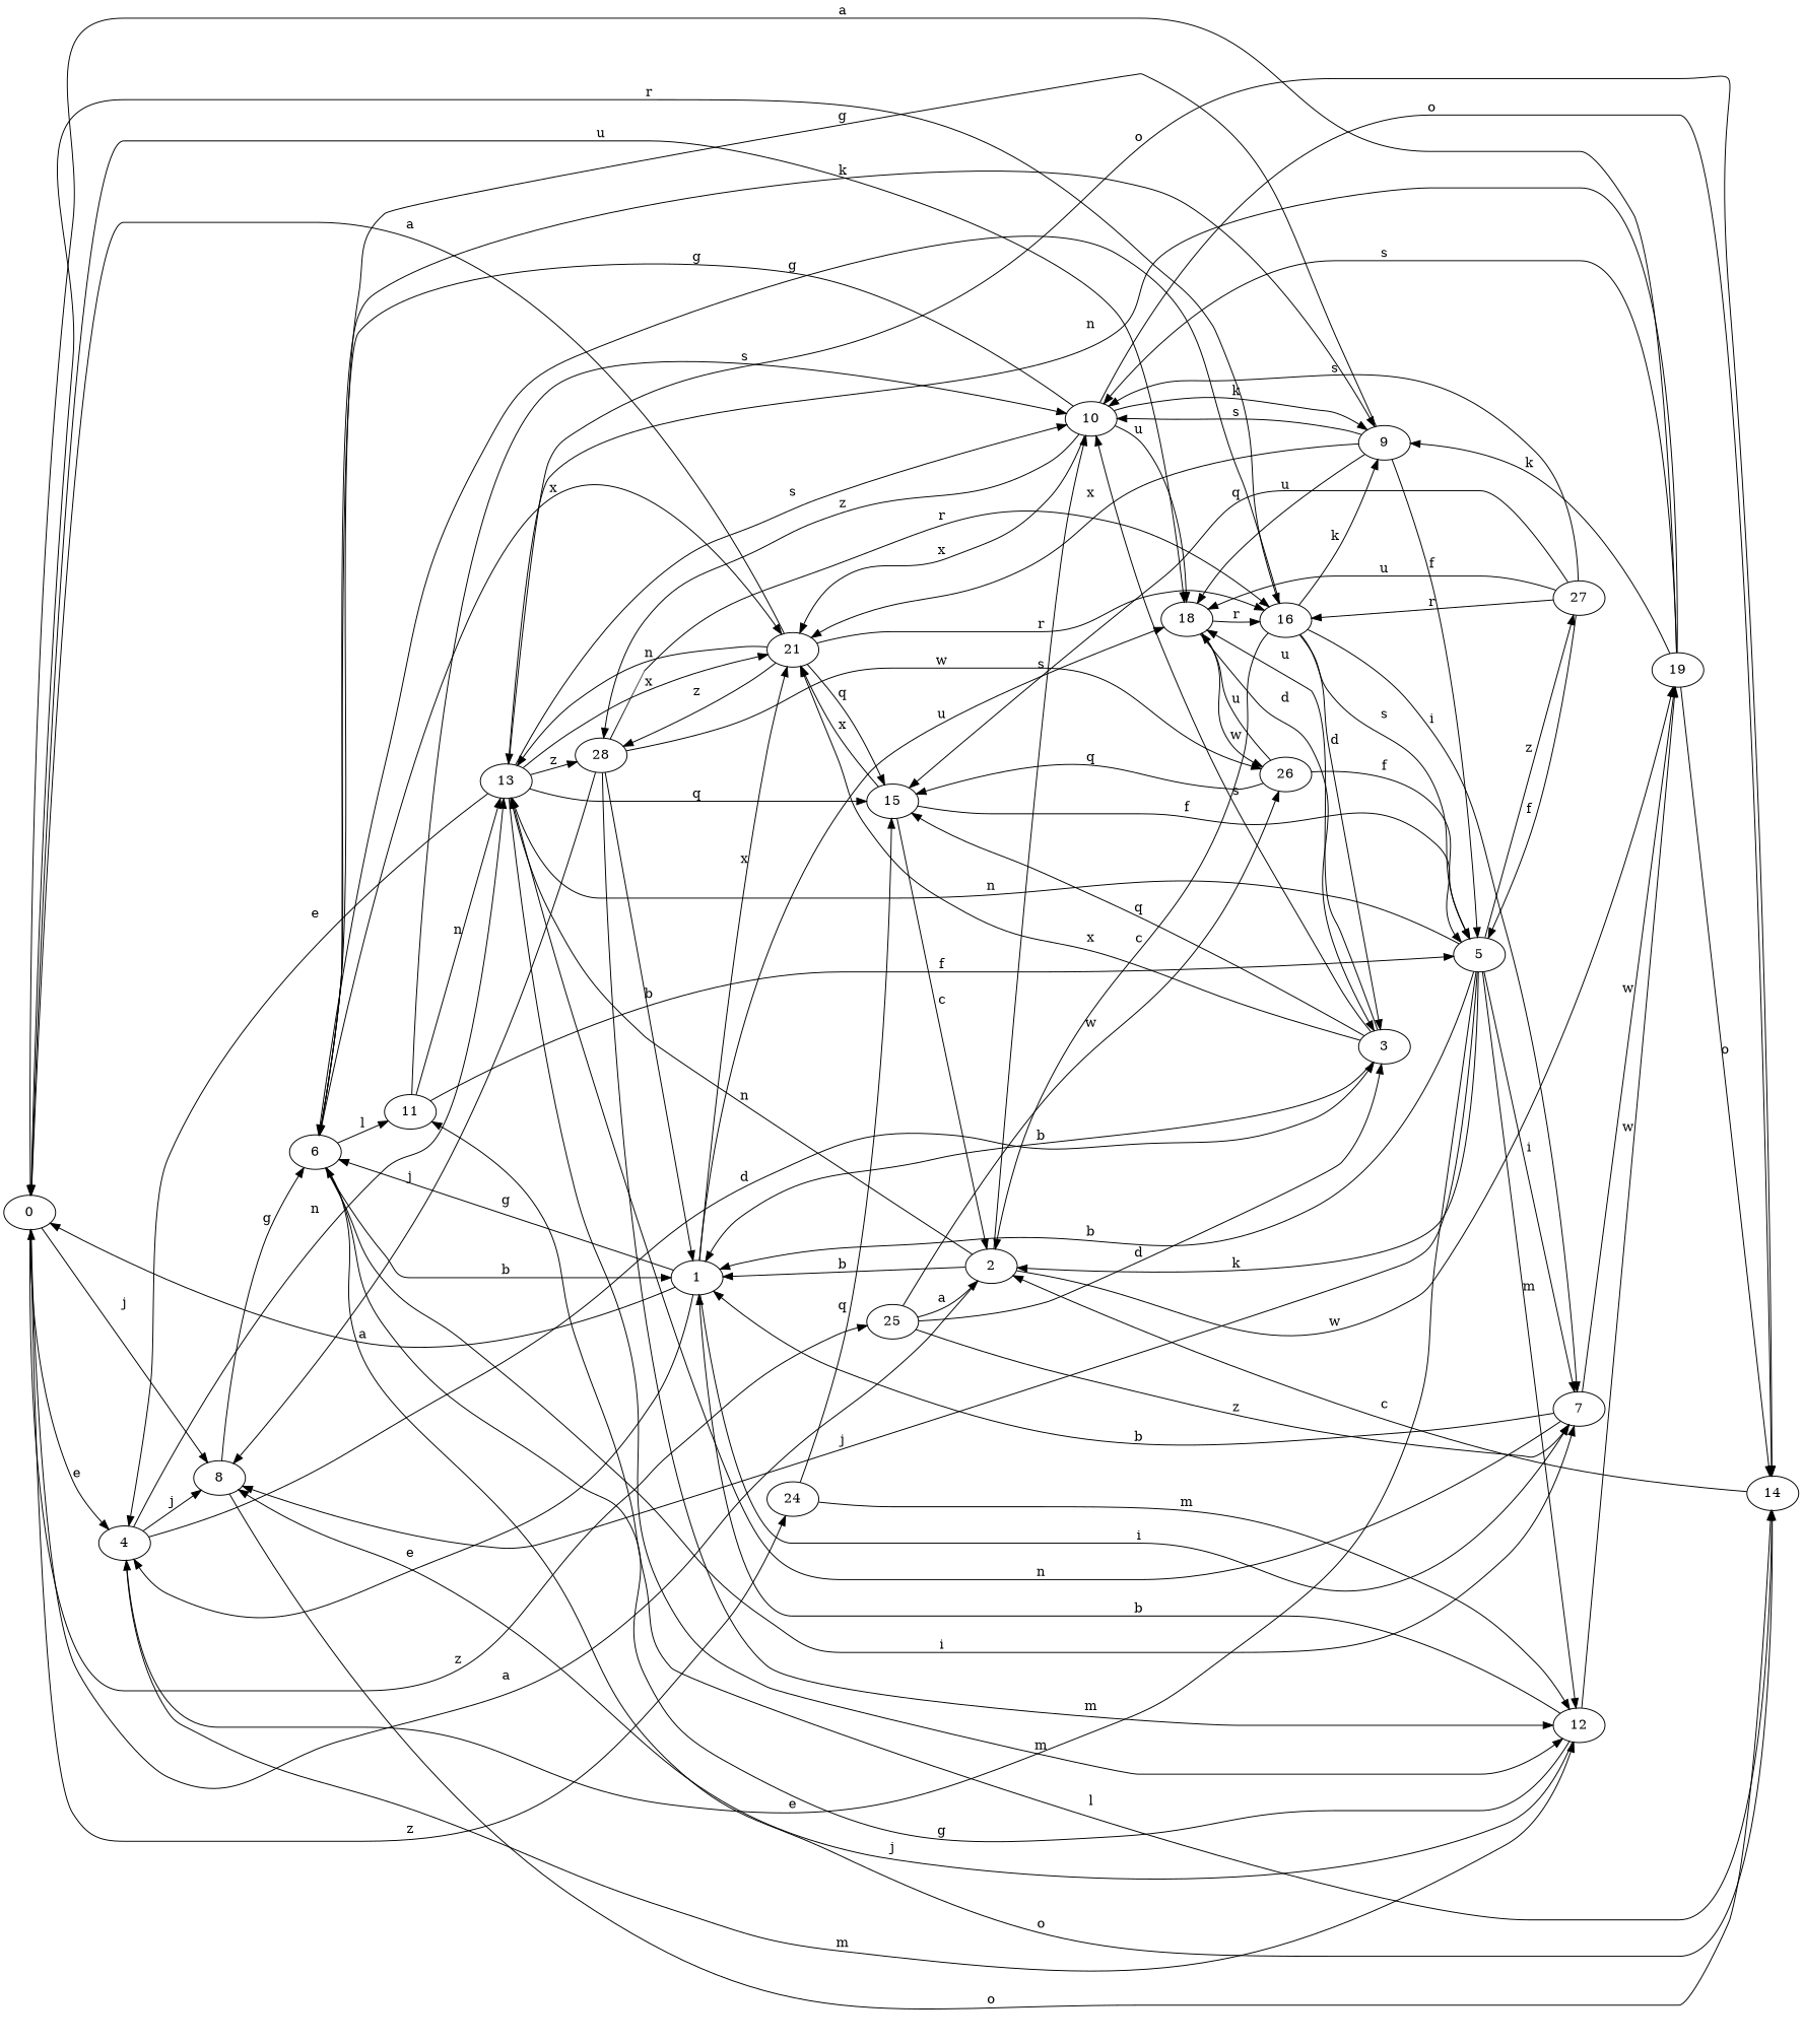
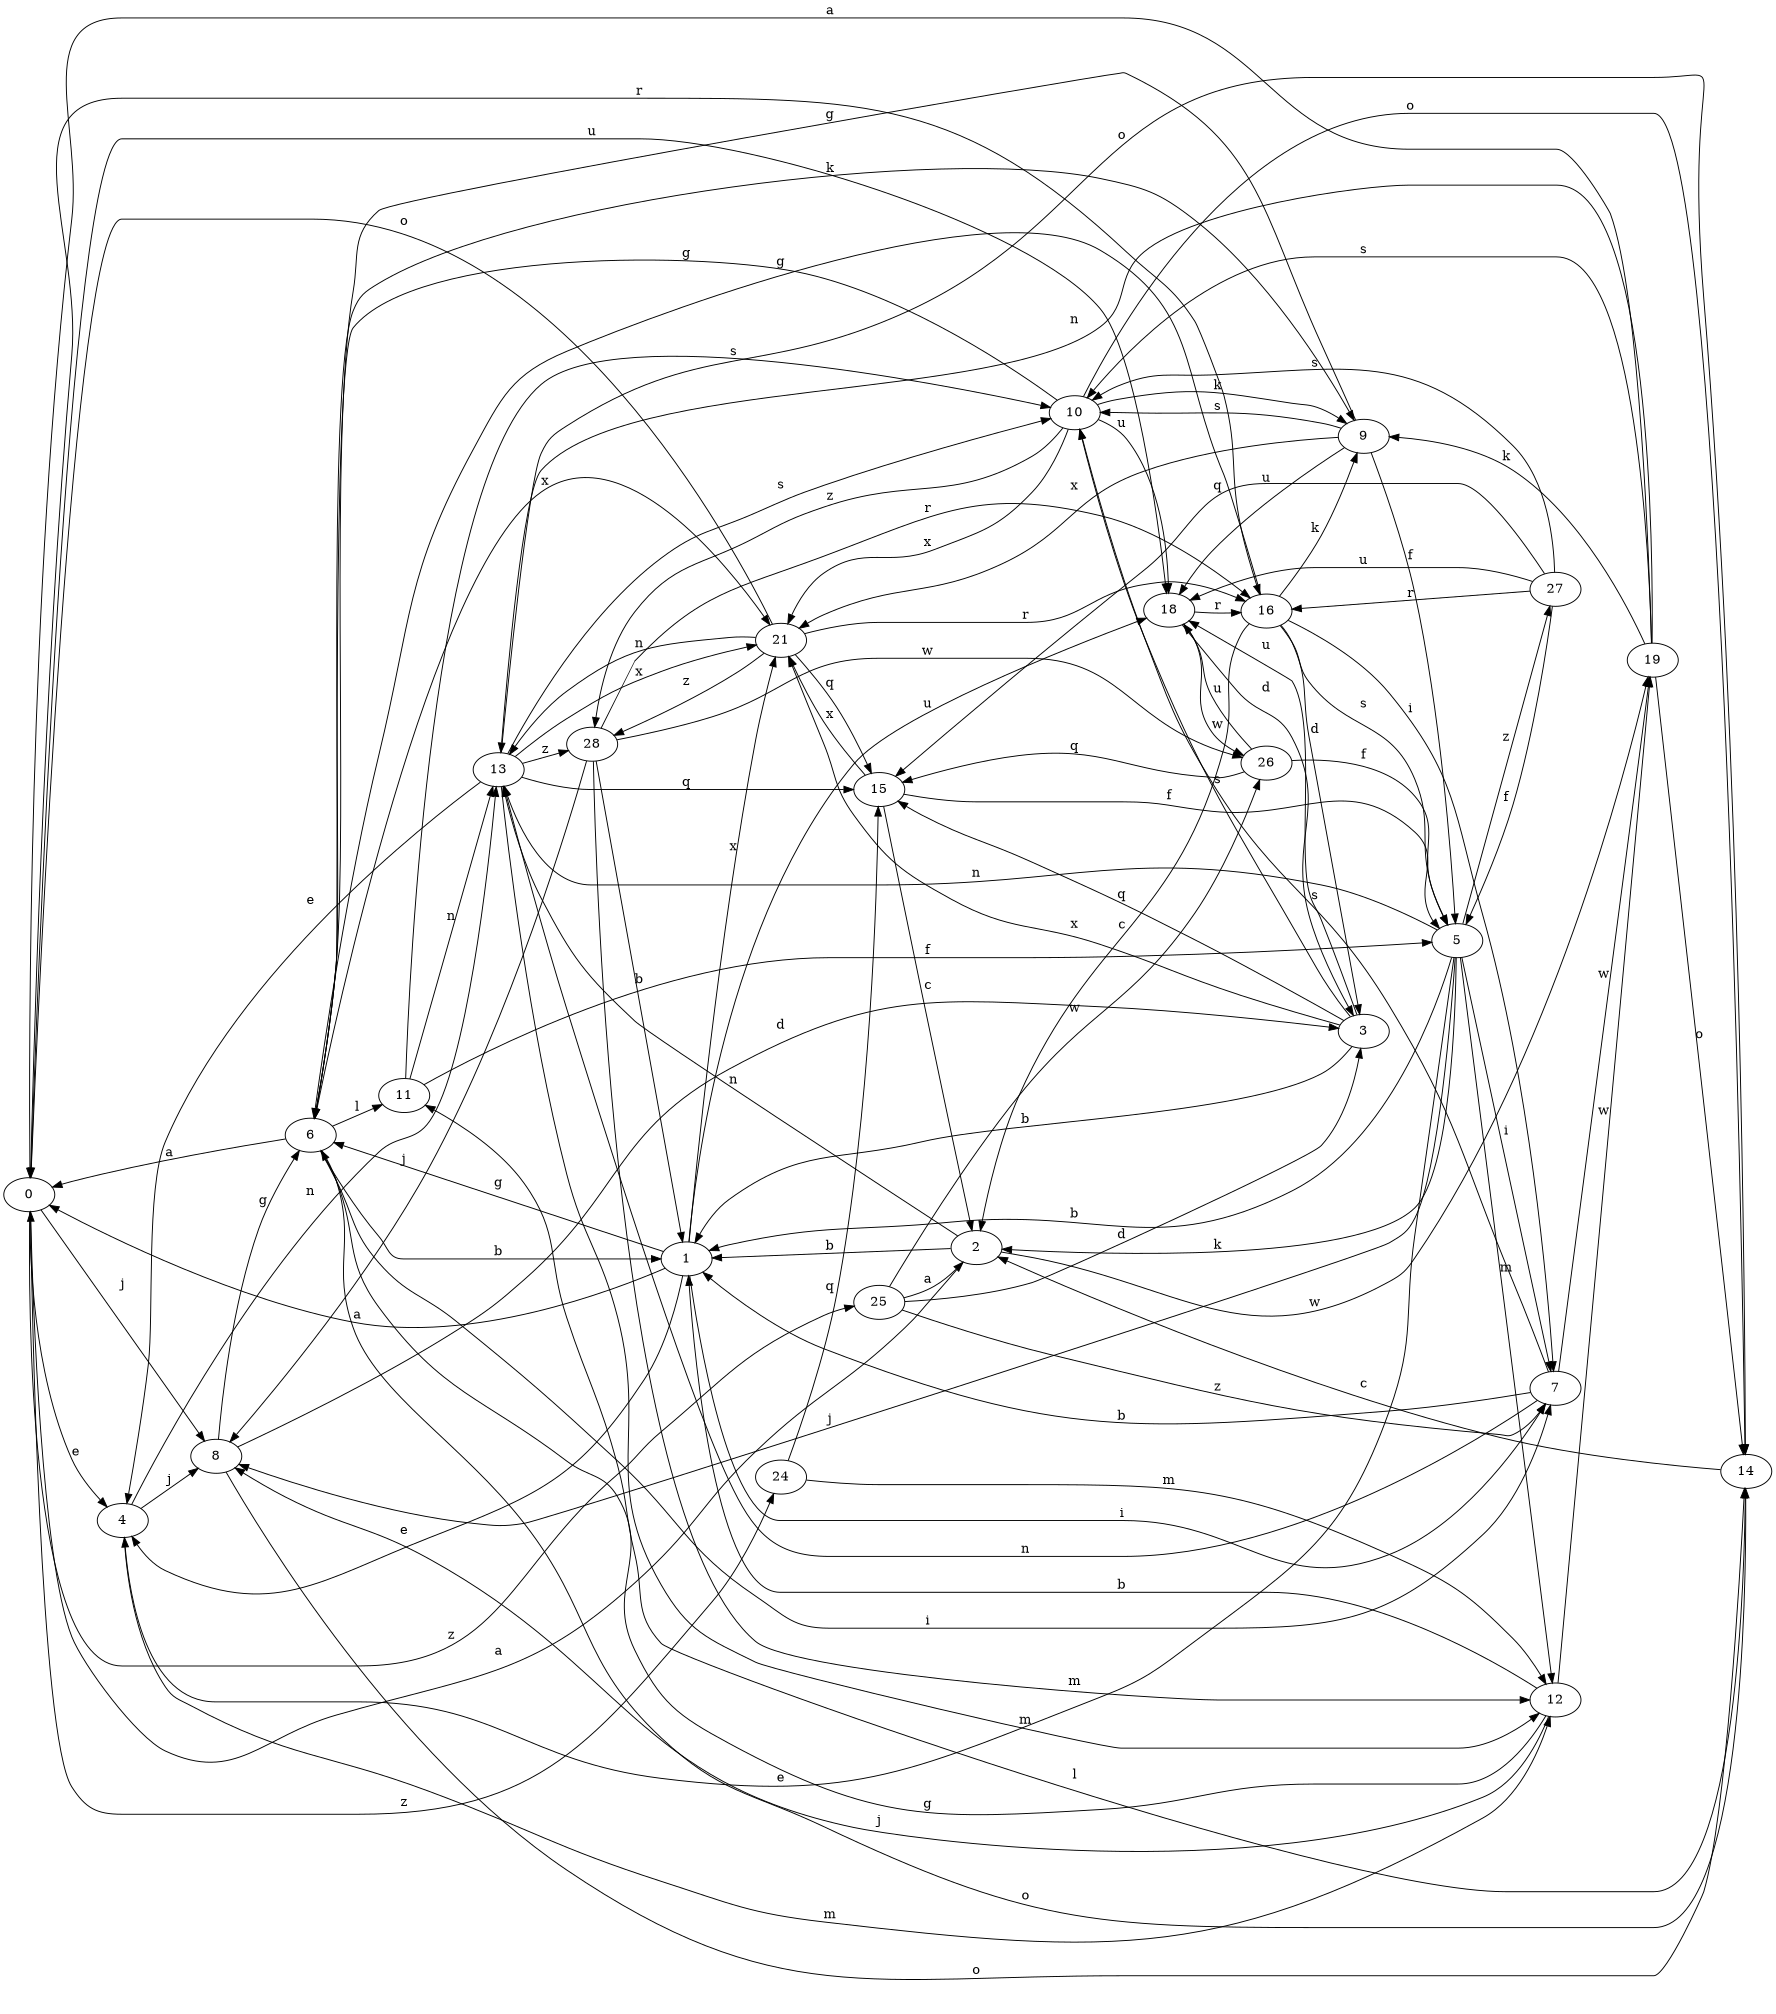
  strict digraph {
    rankdir=LR
    0
    4
    8
    16
    18
    24
    25
    13
    12
    6
    3
    14
    7
    2
    5
    9
    n17 [label=26]
    15
    1
    21
    11
    19
    n23 [label=10]
    28
    27
    0 -> 4 [label=e]
    0 -> 8 [label=j]
    0 -> 16 [label=r]
    0 -> 18 [label=u]
    0 -> 24 [label=z]
    0 -> 25 [label=z]
    4 -> 8 [label=j]
    4 -> 13 [label=n]
    4 -> 12 [label=m]
    8 -> 6 [label=g]
-   4 -> 3 [label=d]
+   8 -> 3 [label=d]
    8 -> 14 [label=o]
    16 -> 6 [label=g]
    16 -> 3 [label=d]
    16 -> 7 [label=i]
    16 -> 2 [label=c]
    16 -> 5 [label=s]
    16 -> 9 [label=k]
    18 -> 16 [label=r]
    18 -> 3 [label=d]
    18 -> n17 [label=w]
    24 -> 12 [label=m]
    24 -> 15 [label=q]
    25 -> 3 [label=d]
    25 -> 7 [label=z]
    25 -> 2 [label=a]
    25 -> n17 [label=w]
    13 -> 4 [label=e]
    13 -> 12 [label=m]
    13 -> 14 [label=o]
    13 -> 15 [label=q]
    13 -> 21 [label=x]
    13 -> n23 [label=s]
    13 -> 28 [label=z]
    12 -> 8 [label=j]
    12 -> 6 [label=g]
    12 -> 1 [label=b]
    12 -> 19 [label=w]
+   6 -> 0 [label=a]
    6 -> 14 [label=o]
    6 -> 7 [label=i]
    6 -> 9 [label=k]
    6 -> 1 [label=b]
    6 -> 21 [label=x]
    6 -> 11 [label=l]
    3 -> 18 [label=u]
    3 -> 15 [label=q]
    3 -> 1 [label=b]
    3 -> 21 [label=x]
    3 -> n23 [label=s]
    14 -> 2 [label=c]
    14 -> 11 [label=l]
    7 -> 13 [label=n]
    7 -> 1 [label=b]
    7 -> 19 [label=w]
-   2 -> n23 [label=s]
+   7 -> n23 [label=s]
    2 -> 0 [label=a]
    2 -> 13 [label=n]
    2 -> 1 [label=b]
    2 -> 19 [label=w]
    5 -> 4 [label=e]
    5 -> 8 [label=j]
    5 -> 13 [label=n]
    5 -> 12 [label=m]
    5 -> 7 [label=i]
    5 -> 2 [label=k]
    5 -> 1 [label=b]
    5 -> 27 [label=z]
    9 -> 18 [label=u]
    9 -> 6 [label=g]
    9 -> 5 [label=f]
    9 -> 21 [label=x]
    9 -> n23 [label=s]
    n17 -> 18 [label=u]
    n17 -> 5 [label=f]
    n17 -> 15 [label=q]
    15 -> 2 [label=c]
    15 -> 5 [label=f]
    15 -> 21 [label=x]
    1 -> 0 [label=a]
    1 -> 4 [label=e]
    1 -> 18 [label=u]
    1 -> 6 [label=g]
    1 -> 7 [label=i]
    1 -> 21 [label=x]
-   21 -> 0 [label=a]
+   21 -> 0 [label=o]
    21 -> 16 [label=r]
    21 -> 13 [label=n]
    21 -> 15 [label=q]
    21 -> 28 [label=z]
    11 -> 13 [label=n]
    11 -> 5 [label=f]
    11 -> n23 [label=s]
    19 -> 0 [label=a]
    19 -> 13 [label=n]
    19 -> 14 [label=o]
    19 -> 9 [label=k]
    19 -> n23 [label=s]
    n23 -> 18 [label=u]
    n23 -> 6 [label=g]
    n23 -> 14 [label=o]
    n23 -> 9 [label=k]
    n23 -> 21 [label=x]
    n23 -> 28 [label=z]
    28 -> 8 [label=j]
    28 -> 16 [label=r]
    28 -> 12 [label=m]
    28 -> n17 [label=w]
    28 -> 1 [label=b]
    27 -> 16 [label=r]
    27 -> 18 [label=u]
    27 -> 5 [label=f]
    27 -> 15 [label=q]
    27 -> n23 [label=s]
  }
